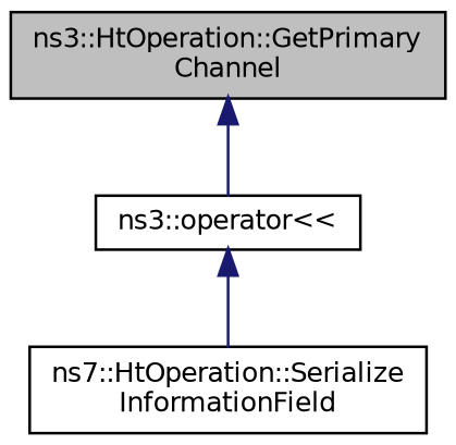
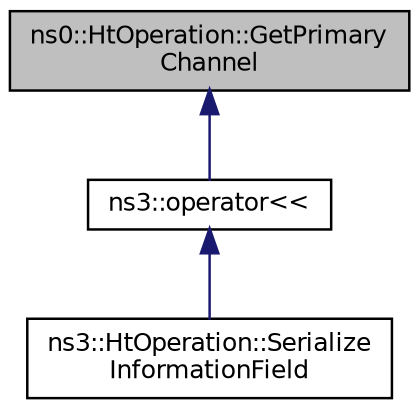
  digraph {
    rankdir=TB
    node [color=black fillcolor=white fontname=Helvetica fontsize=10 shape=record style=filled]
    edge [color=midnightblue dir=back fontname=Helvetica fontsize=10 labelfontname=Helvetica labelfontsize=10 style=solid]
-   n1 [fillcolor=grey75 fontcolor=black height=0.2 label="ns3::HtOperation::GetPrimary\lChannel" width=0.4]
+   n1 [fillcolor=grey75 fontcolor=black height=0.2 label="ns0::HtOperation::GetPrimary\lChannel" width=0.4]
    n2 [height=0.2 label="ns3::operator\<\<" width=0.4]
-   n3 [height=0.2 label="ns7::HtOperation::Serialize\lInformationField" width=0.4]
+   n3 [height=0.2 label="ns3::HtOperation::Serialize\lInformationField" width=0.4]
    n1 -> n2
    n2 -> n3
  }
